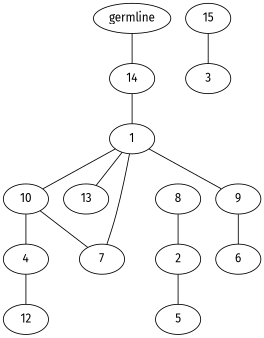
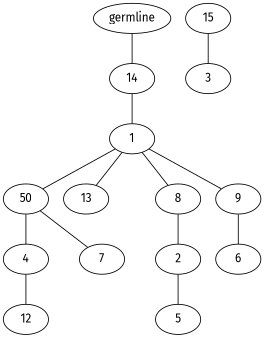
  graph {
    fontname="Fira Sans"
    node [fontname="Fira Sans"]
    edge [fontname="Fira Sans"]
    n1 [label=germline]
    n2 [label=14]
    n3 [label=1]
-   n4 [label=10]
+   n4 [label=50]
    n5 [label=13]
    n6 [label=8]
    n7 [label=9]
    n8 [label=4]
    n9 [label=7]
    n10 [label=2]
    n11 [label=6]
    n12 [label=12]
    n13 [label=5]
    n14 [label=15]
    n15 [label=3]
    n1 -- n2
    n2 -- n3
    n3 -- n4
    n3 -- n5
-   n3 -- n9
+   n3 -- n6
    n3 -- n7
    n4 -- n8
    n4 -- n9
    n6 -- n10
    n7 -- n11
    n8 -- n12
    n10 -- n13
    n14 -- n15
  }
